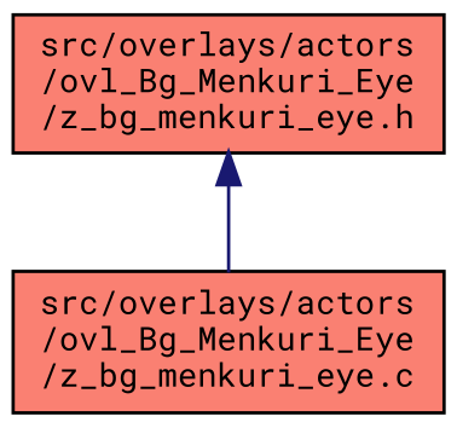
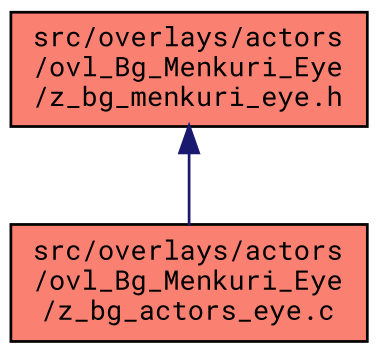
  digraph {
    fontname="Roboto Mono"
    node [color=black fillcolor=salmon fontname="Roboto Mono" fontsize=10 shape=record style=filled]
    n1 [fontcolor=black height=0.2 label="src/overlays/actors\l/ovl_Bg_Menkuri_Eye\l/z_bg_menkuri_eye.h" width=0.4]
-   n2 [height=0.2 label="src/overlays/actors\l/ovl_Bg_Menkuri_Eye\l/z_bg_menkuri_eye.c" width=0.4]
+   n2 [height=0.2 label="src/overlays/actors\l/ovl_Bg_Menkuri_Eye\l/z_bg_actors_eye.c" width=0.4]
    n1 -> n2 [color=midnightblue dir=back fontname="Roboto Mono" fontsize=10 labelfontname=Helvetica labelfontsize=10 style=solid]
  }
